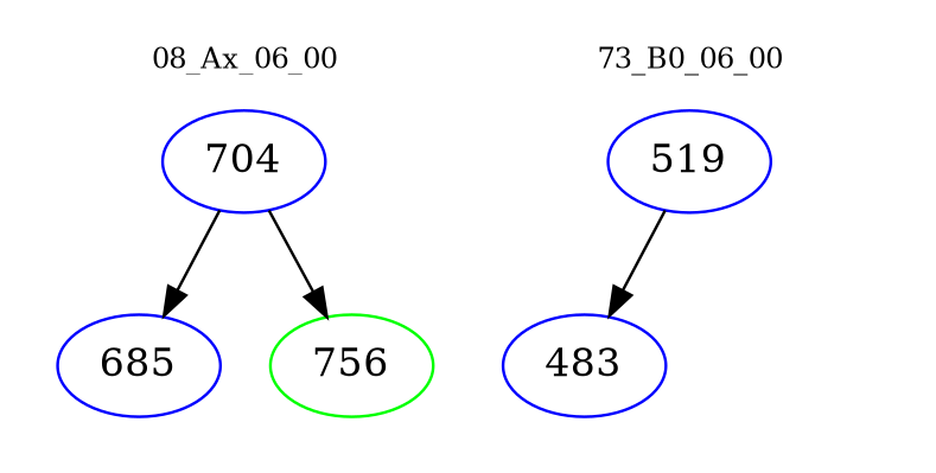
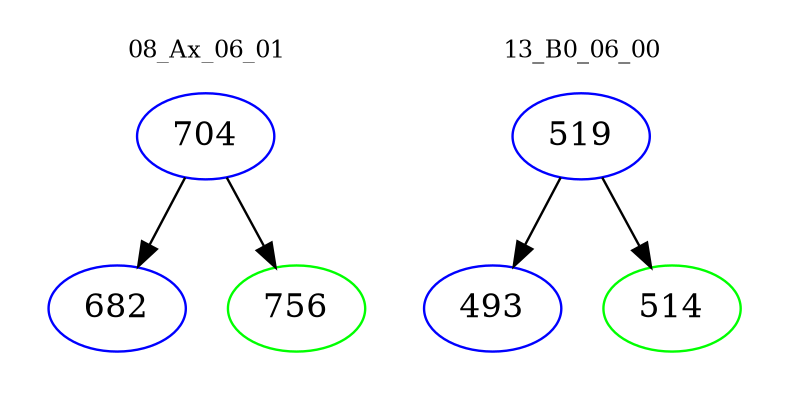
  digraph {
    node [color=blue]
    edge [color=black]
    n1 [label=704]
-   n2 [label=685]
+   n2 [label=682]
    n3 [color=green label=756]
    n4 [label=519]
-   n5 [label=483]
+   n5 [label=493]
+   n6 [color=green label=514]
    subgraph cluster_1 {
      color=white
      fontsize=10
-     label="08_Ax_06_00"
+     label="08_Ax_06_01"
      n1
      n2
      n3
    }
    subgraph cluster_2 {
      color=white
      fontsize=10
-     label="73_B0_06_00"
+     label="13_B0_06_00"
      n4
      n5
+     n6
    }
    n1 -> n2
    n1 -> n3
    n4 -> n5
+   n4 -> n6
  }
